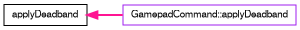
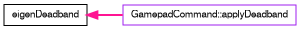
  digraph {
    rankdir=LR
    node [fillcolor=white fontname=FreeSans fontsize=10 shape=record style=filled]
-   n1 [color=black fontcolor=black height=0.2 label=applyDeadband width=0.4]
+   n1 [color=black fontcolor=black height=0.2 label=eigenDeadband width=0.4]
    n2 [color=purple height=0.2 label="GamepadCommand::applyDeadband" width=0.4]
    n1 -> n2 [color=deeppink dir=back fontname=FreeSans fontsize=10 labelfontname=FreeSans labelfontsize=10 style=bold]
  }
